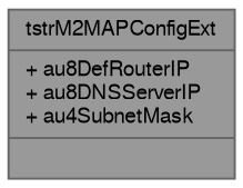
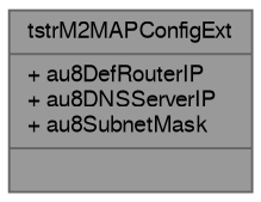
  digraph {
-   n1 [color=gray40 fillcolor=grey60 fontcolor=black fontname=FreeSans fontsize=10 height=0.2 label="{tstrM2MAPConfigExt\n|+ au8DefRouterIP\l+ au8DNSServerIP\l+ au4SubnetMask\l|}" shape=record style=filled width=0.4]
+   n1 [color=gray40 fillcolor=grey60 fontcolor=black fontname=FreeSans fontsize=10 height=0.2 label="{tstrM2MAPConfigExt\n|+ au8DefRouterIP\l+ au8DNSServerIP\l+ au8SubnetMask\l|}" shape=record style=filled width=0.4]
  }
